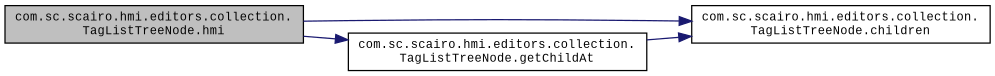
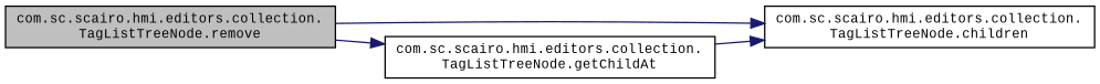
  digraph {
    rankdir=LR
    fontname="Liberation Mono"
    node [color=black fillcolor=white fontname="Liberation Mono" fontsize=10 shape=record style=filled]
    edge [color=midnightblue fontname="Liberation Mono" fontsize=10 labelfontname=Helvetica labelfontsize=10 style=solid]
-   n1 [fillcolor=grey75 fontcolor=black height=0.2 label="com.sc.scairo.hmi.editors.collection.\lTagListTreeNode.hmi" width=0.4]
+   n1 [fillcolor=grey75 fontcolor=black height=0.2 label="com.sc.scairo.hmi.editors.collection.\lTagListTreeNode.remove" width=0.4]
    n2 [height=0.2 label="com.sc.scairo.hmi.editors.collection.\lTagListTreeNode.children" width=0.4]
    n3 [height=0.2 label="com.sc.scairo.hmi.editors.collection.\lTagListTreeNode.getChildAt" width=0.4]
    n1 -> n2
    n1 -> n3
    n3 -> n2
  }
